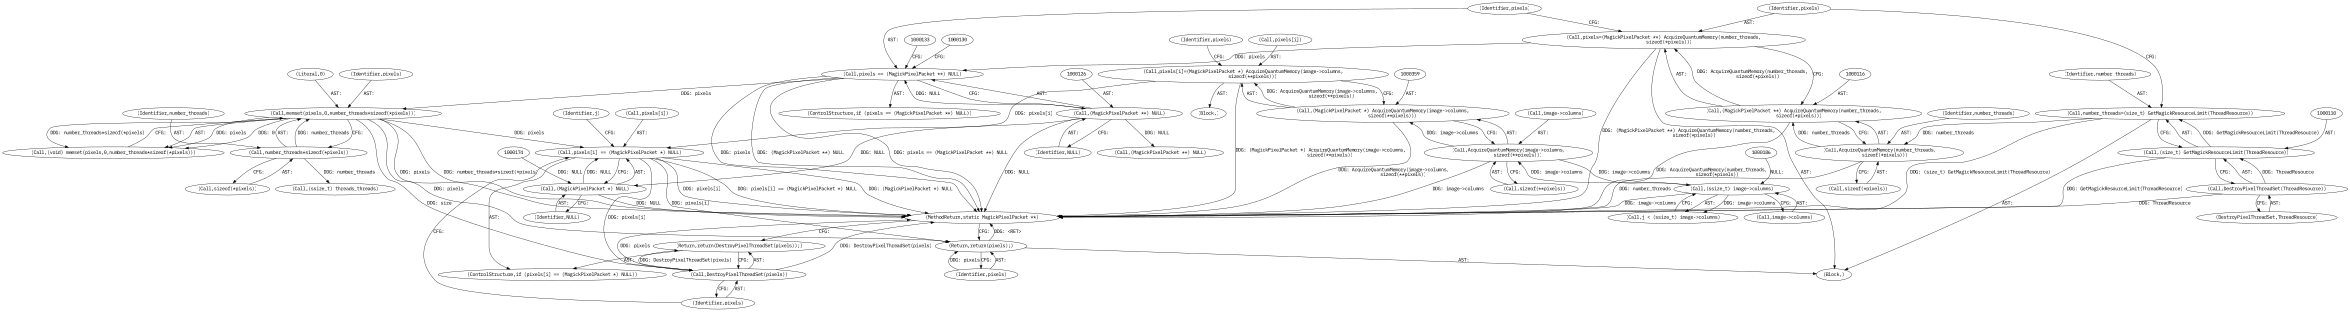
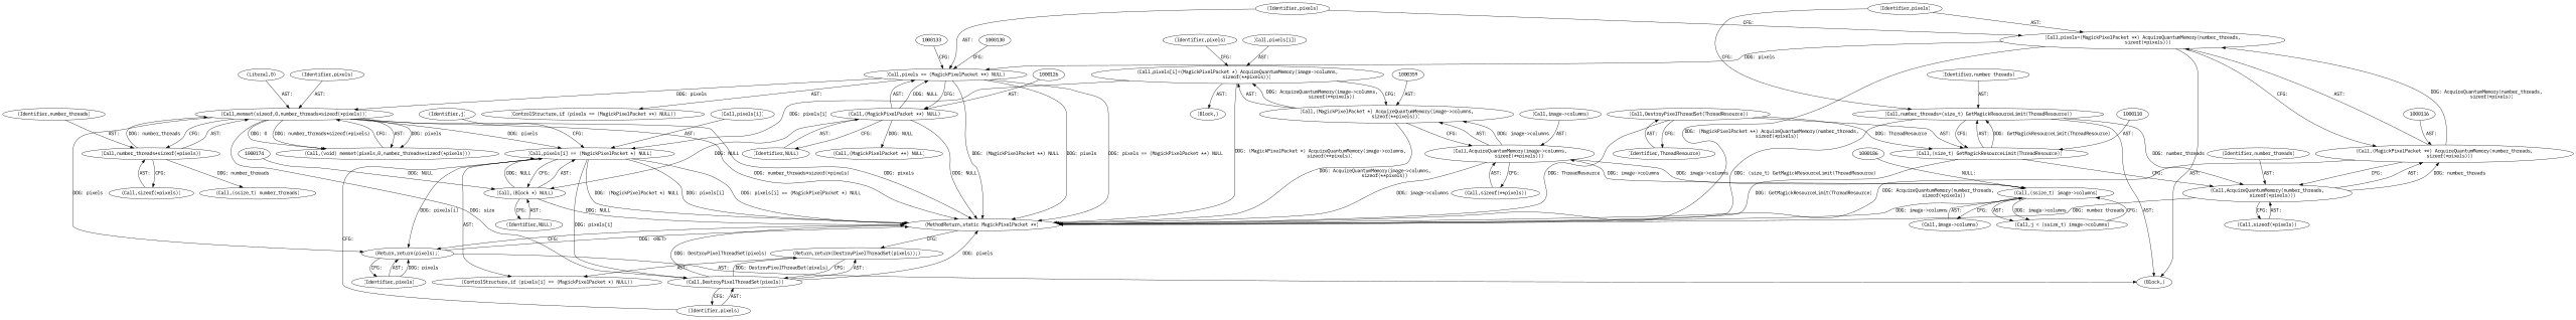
  digraph {
    fontname="IBM Plex Mono"
    node [fontname="IBM Plex Mono"]
    edge [fontname="IBM Plex Mono"]
    n1 [label="(Call,pixels[i] == (MagickPixelPacket *) NULL)"]
-   n2 [label="(Call,(MagickPixelPacket *) NULL)"]
+   n2 [label="(Call,(Block *) NULL)"]
    n3 [label="(Call,DestroyPixelThreadSet(pixels))"]
    n4 [label="(Return,return(pixels);)"]
    n5 [label="(MethodReturn,static MagickPixelPacket **)"]
    n6 [label="(ControlStructure,if (pixels[i] == (MagickPixelPacket *) NULL))"]
    n7 [label="(Identifier,NULL)"]
    n8 [label="(Return,return(DestroyPixelThreadSet(pixels));)"]
    n9 [label="(Identifier,pixels)"]
    n10 [label="(Block,)"]
    n11 [label="(Identifier,pixels)"]
    n12 [label="(Call,pixels[i]=(MagickPixelPacket *) AcquireQuantumMemory(image->columns,\n       sizeof(**pixels)))"]
    n13 [label="(Call,(MagickPixelPacket *) AcquireQuantumMemory(image->columns,\n       sizeof(**pixels)))"]
    n14 [label="(Block,)"]
    n15 [label="(Call,AcquireQuantumMemory(image->columns,\n       sizeof(**pixels)))"]
    n16 [label="(Call,(ssize_t) image->columns)"]
    n17 [label="(Call,sizeof(**pixels))"]
    n18 [label="(Call,image->columns)"]
    n19 [label="(Call,j < (ssize_t) image->columns)"]
-   n20 [label="(Call,memset(pixels,0,number_threads*sizeof(*pixels)))"]
+   n20 [label="(Call,memset(sizeof,0,number_threads*sizeof(*pixels)))"]
    n21 [label="(Call,number_threads*sizeof(*pixels))"]
    n22 [label="(Call,(void) memset(pixels,0,number_threads*sizeof(*pixels)))"]
    n23 [label="(Call,sizeof(*pixels))"]
-   n24 [label="(Call,(ssize_t) threads_threads)"]
+   n24 [label="(Call,(ssize_t) number_threads)"]
    n25 [label="(Call,pixels == (MagickPixelPacket **) NULL)"]
    n26 [label="(Call,(MagickPixelPacket **) NULL)"]
    n27 [label="(ControlStructure,if (pixels == (MagickPixelPacket **) NULL))"]
    n28 [label="(Identifier,NULL)"]
    n29 [label="(Call,(MagickPixelPacket **) NULL)"]
    n30 [label="(Call,pixels=(MagickPixelPacket **) AcquireQuantumMemory(number_threads,\n    sizeof(*pixels)))"]
    n31 [label="(Call,(MagickPixelPacket **) AcquireQuantumMemory(number_threads,\n    sizeof(*pixels)))"]
    n32 [label="(Call,AcquireQuantumMemory(number_threads,\n    sizeof(*pixels)))"]
    n33 [label="(Call,sizeof(*pixels))"]
    n34 [label="(Call,number_threads=(size_t) GetMagickResourceLimit(ThreadResource))"]
    n35 [label="(Call,(size_t) GetMagickResourceLimit(ThreadResource))"]
    n36 [label="(Call,DestroyPixelThreadSet(ThreadResource))"]
-   n37 [label="(DestroyPixelThreadSet,ThreadResource)"]
+   n37 [label="(Identifier,ThreadResource)"]
    n38 [label="(Identifier,j)"]
    n39 [label="(Literal,0)"]
    n40 [label="(Identifier,number_threads)"]
    n41 [label="(Identifier,pixels)"]
    n42 [label="(Identifier,pixels)"]
    n43 [label="(Call,pixels[i])"]
    n44 [label="(Identifier,number_threads)"]
    n45 [label="(Identifier,pixels)"]
    n46 [label="(Call,pixels[i])"]
    n47 [label="(Identifier,pixels)"]
    n48 [label="(Identifier,number_threads)"]
    n49 [label="(Call,image->columns)"]
    n50 [label=1000359]
    1000186
    1000130
    1000133
    1000116
    1000110
    1000126
    1000174
    n1 -> n2 [label="CFG: "]
    n1 -> n3 [label="DDG: pixels[i]"]
    n1 -> n4 [label="DDG: pixels[i]"]
    n1 -> n5 [label="DDG: pixels[i] == (MagickPixelPacket *) NULL"]
    n1 -> n5 [label="DDG: (MagickPixelPacket *) NULL"]
    n1 -> n5 [label="DDG: pixels[i]"]
    n1 -> n6 [label="AST: "]
    n2 -> n1 [label="AST: "]
    n2 -> n1 [label="DDG: NULL"]
    n2 -> n5 [label="DDG: NULL"]
    n2 -> n7 [label="CFG: "]
    n3 -> n5 [label="DDG: pixels"]
    n3 -> n5 [label="DDG: DestroyPixelThreadSet(pixels)"]
    n3 -> n8 [label="AST: "]
    n3 -> n8 [label="DDG: DestroyPixelThreadSet(pixels)"]
    n3 -> n9 [label="CFG: "]
    n4 -> n5 [label="DDG: <RET>"]
    n4 -> n10 [label="AST: "]
    n4 -> n11 [label="CFG: "]
    n5 -> n4 [label="CFG: "]
    n5 -> n8 [label="CFG: "]
    n7 -> n2 [label="AST: "]
    n8 -> n3 [label="CFG: "]
    n8 -> n6 [label="AST: "]
    n9 -> n1 [label="CFG: "]
    n9 -> n3 [label="AST: "]
    n11 -> n4 [label="AST: "]
    n11 -> n4 [label="DDG: pixels"]
    n12 -> n1 [label="DDG: pixels[i]"]
    n12 -> n5 [label="DDG: (MagickPixelPacket *) AcquireQuantumMemory(image->columns,\n       sizeof(**pixels))"]
    n12 -> n13 [label="CFG: "]
    n12 -> n14 [label="AST: "]
    n13 -> n5 [label="DDG: AcquireQuantumMemory(image->columns,\n       sizeof(**pixels))"]
    n13 -> n12 [label="AST: "]
    n13 -> n12 [label="DDG: AcquireQuantumMemory(image->columns,\n       sizeof(**pixels))"]
    n13 -> n15 [label="CFG: "]
    n15 -> n5 [label="DDG: image->columns"]
    n15 -> n13 [label="AST: "]
    n15 -> n13 [label="DDG: image->columns"]
    n15 -> n16 [label="DDG: image->columns"]
    n15 -> n17 [label="CFG: "]
    n16 -> n5 [label="DDG: image->columns"]
    n16 -> n15 [label="DDG: image->columns"]
    n16 -> n18 [label="CFG: "]
    n16 -> n19 [label="AST: "]
    n16 -> n19 [label="DDG: image->columns"]
    n17 -> n15 [label="AST: "]
    n18 -> n16 [label="AST: "]
    n19 -> n16 [label="CFG: "]
    n20 -> n1 [label="DDG: pixels"]
    n20 -> n3 [label="DDG: size"]
    n20 -> n4 [label="DDG: pixels"]
    n20 -> n5 [label="DDG: pixels"]
    n20 -> n5 [label="DDG: number_threads*sizeof(*pixels)"]
    n20 -> n21 [label="CFG: "]
    n20 -> n22 [label="AST: "]
    n20 -> n22 [label="DDG: pixels"]
    n20 -> n22 [label="DDG: 0"]
    n20 -> n22 [label="DDG: number_threads*sizeof(*pixels)"]
    n21 -> n20 [label="AST: "]
    n21 -> n20 [label="DDG: number_threads"]
    n21 -> n23 [label="CFG: "]
    n21 -> n24 [label="DDG: number_threads"]
    n22 -> n20 [label="CFG: "]
    n23 -> n21 [label="AST: "]
    n25 -> n5 [label="DDG: (MagickPixelPacket **) NULL"]
    n25 -> n5 [label="DDG: pixels == (MagickPixelPacket **) NULL"]
    n25 -> n5 [label="DDG: pixels"]
    n25 -> n20 [label="DDG: pixels"]
    n25 -> n26 [label="CFG: "]
    n25 -> n27 [label="AST: "]
    n26 -> n2 [label="DDG: NULL"]
    n26 -> n5 [label="DDG: NULL"]
    n26 -> n25 [label="AST: "]
    n26 -> n25 [label="DDG: NULL"]
    n26 -> n28 [label="CFG: "]
    n26 -> n29 [label="DDG: NULL"]
    n28 -> n26 [label="AST: "]
    n30 -> n5 [label="DDG: (MagickPixelPacket **) AcquireQuantumMemory(number_threads,\n    sizeof(*pixels))"]
    n30 -> n10 [label="AST: "]
    n30 -> n25 [label="DDG: pixels"]
    n30 -> n31 [label="CFG: "]
    n31 -> n5 [label="DDG: AcquireQuantumMemory(number_threads,\n    sizeof(*pixels))"]
    n31 -> n30 [label="AST: "]
    n31 -> n30 [label="DDG: AcquireQuantumMemory(number_threads,\n    sizeof(*pixels))"]
    n31 -> n32 [label="CFG: "]
    n32 -> n5 [label="DDG: number_threads"]
    n32 -> n31 [label="AST: "]
    n32 -> n31 [label="DDG: number_threads"]
    n32 -> n33 [label="CFG: "]
    n33 -> n32 [label="AST: "]
    n34 -> n5 [label="DDG: (size_t) GetMagickResourceLimit(ThreadResource)"]
    n34 -> n10 [label="AST: "]
    n34 -> n32 [label="DDG: number_threads"]
    n34 -> n35 [label="CFG: "]
    n35 -> n5 [label="DDG: GetMagickResourceLimit(ThreadResource)"]
    n35 -> n34 [label="AST: "]
    n35 -> n34 [label="DDG: GetMagickResourceLimit(ThreadResource)"]
-   n35 -> n36 [label="CFG: "]
+   n35 -> n32 [label="CFG: "]
    n36 -> n5 [label="DDG: ThreadResource"]
    n36 -> n35 [label="AST: "]
    n36 -> n35 [label="DDG: ThreadResource"]
    n36 -> n37 [label="CFG: "]
    n37 -> n36 [label="AST: "]
    n38 -> n1 [label="CFG: "]
    n39 -> n20 [label="AST: "]
    n40 -> n21 [label="AST: "]
    n41 -> n30 [label="AST: "]
    n41 -> n34 [label="CFG: "]
    n42 -> n12 [label="CFG: "]
    n43 -> n12 [label="AST: "]
    n44 -> n32 [label="AST: "]
    n45 -> n20 [label="AST: "]
    n46 -> n1 [label="AST: "]
    n47 -> n25 [label="AST: "]
    n47 -> n30 [label="CFG: "]
    n48 -> n34 [label="AST: "]
    n49 -> n15 [label="AST: "]
    n50 -> n13 [label="AST: "]
    1000186 -> n16 [label="NULL: "]
    1000130 -> n25 [label="CFG: "]
    1000133 -> n25 [label="CFG: "]
    1000116 -> n31 [label="AST: "]
    1000110 -> n35 [label="AST: "]
    1000126 -> n26 [label="AST: "]
    1000174 -> n2 [label="DDG: NULL"]
  }
